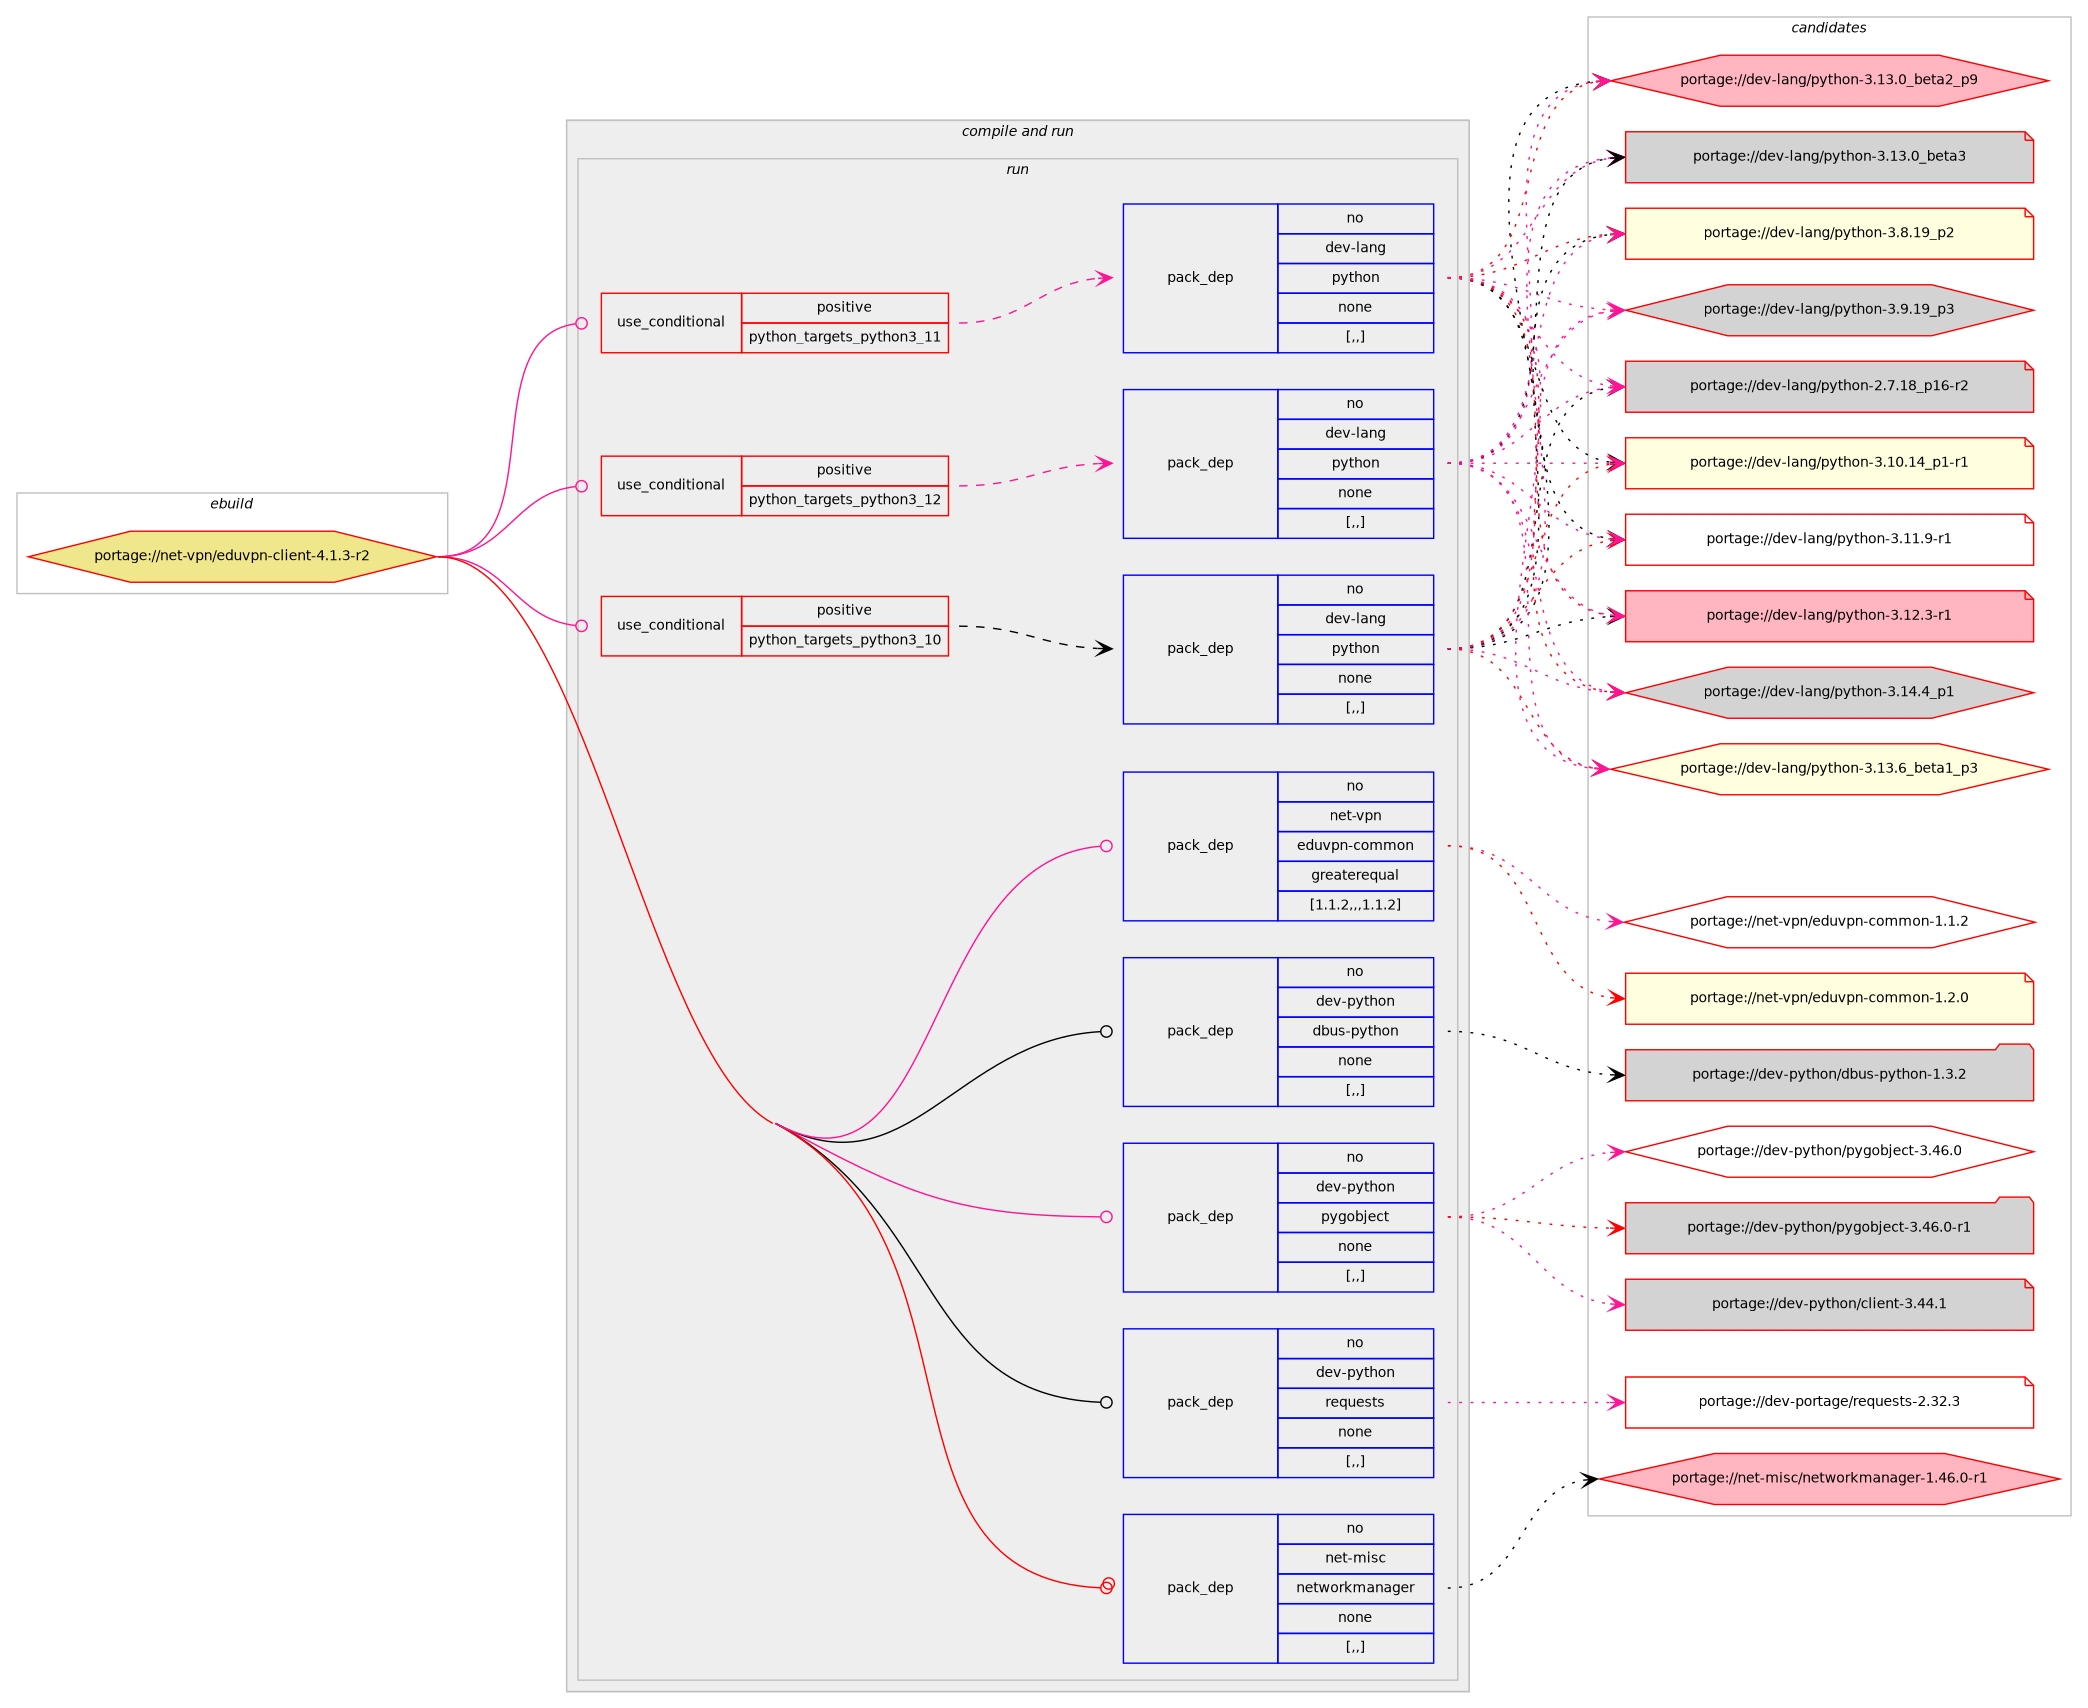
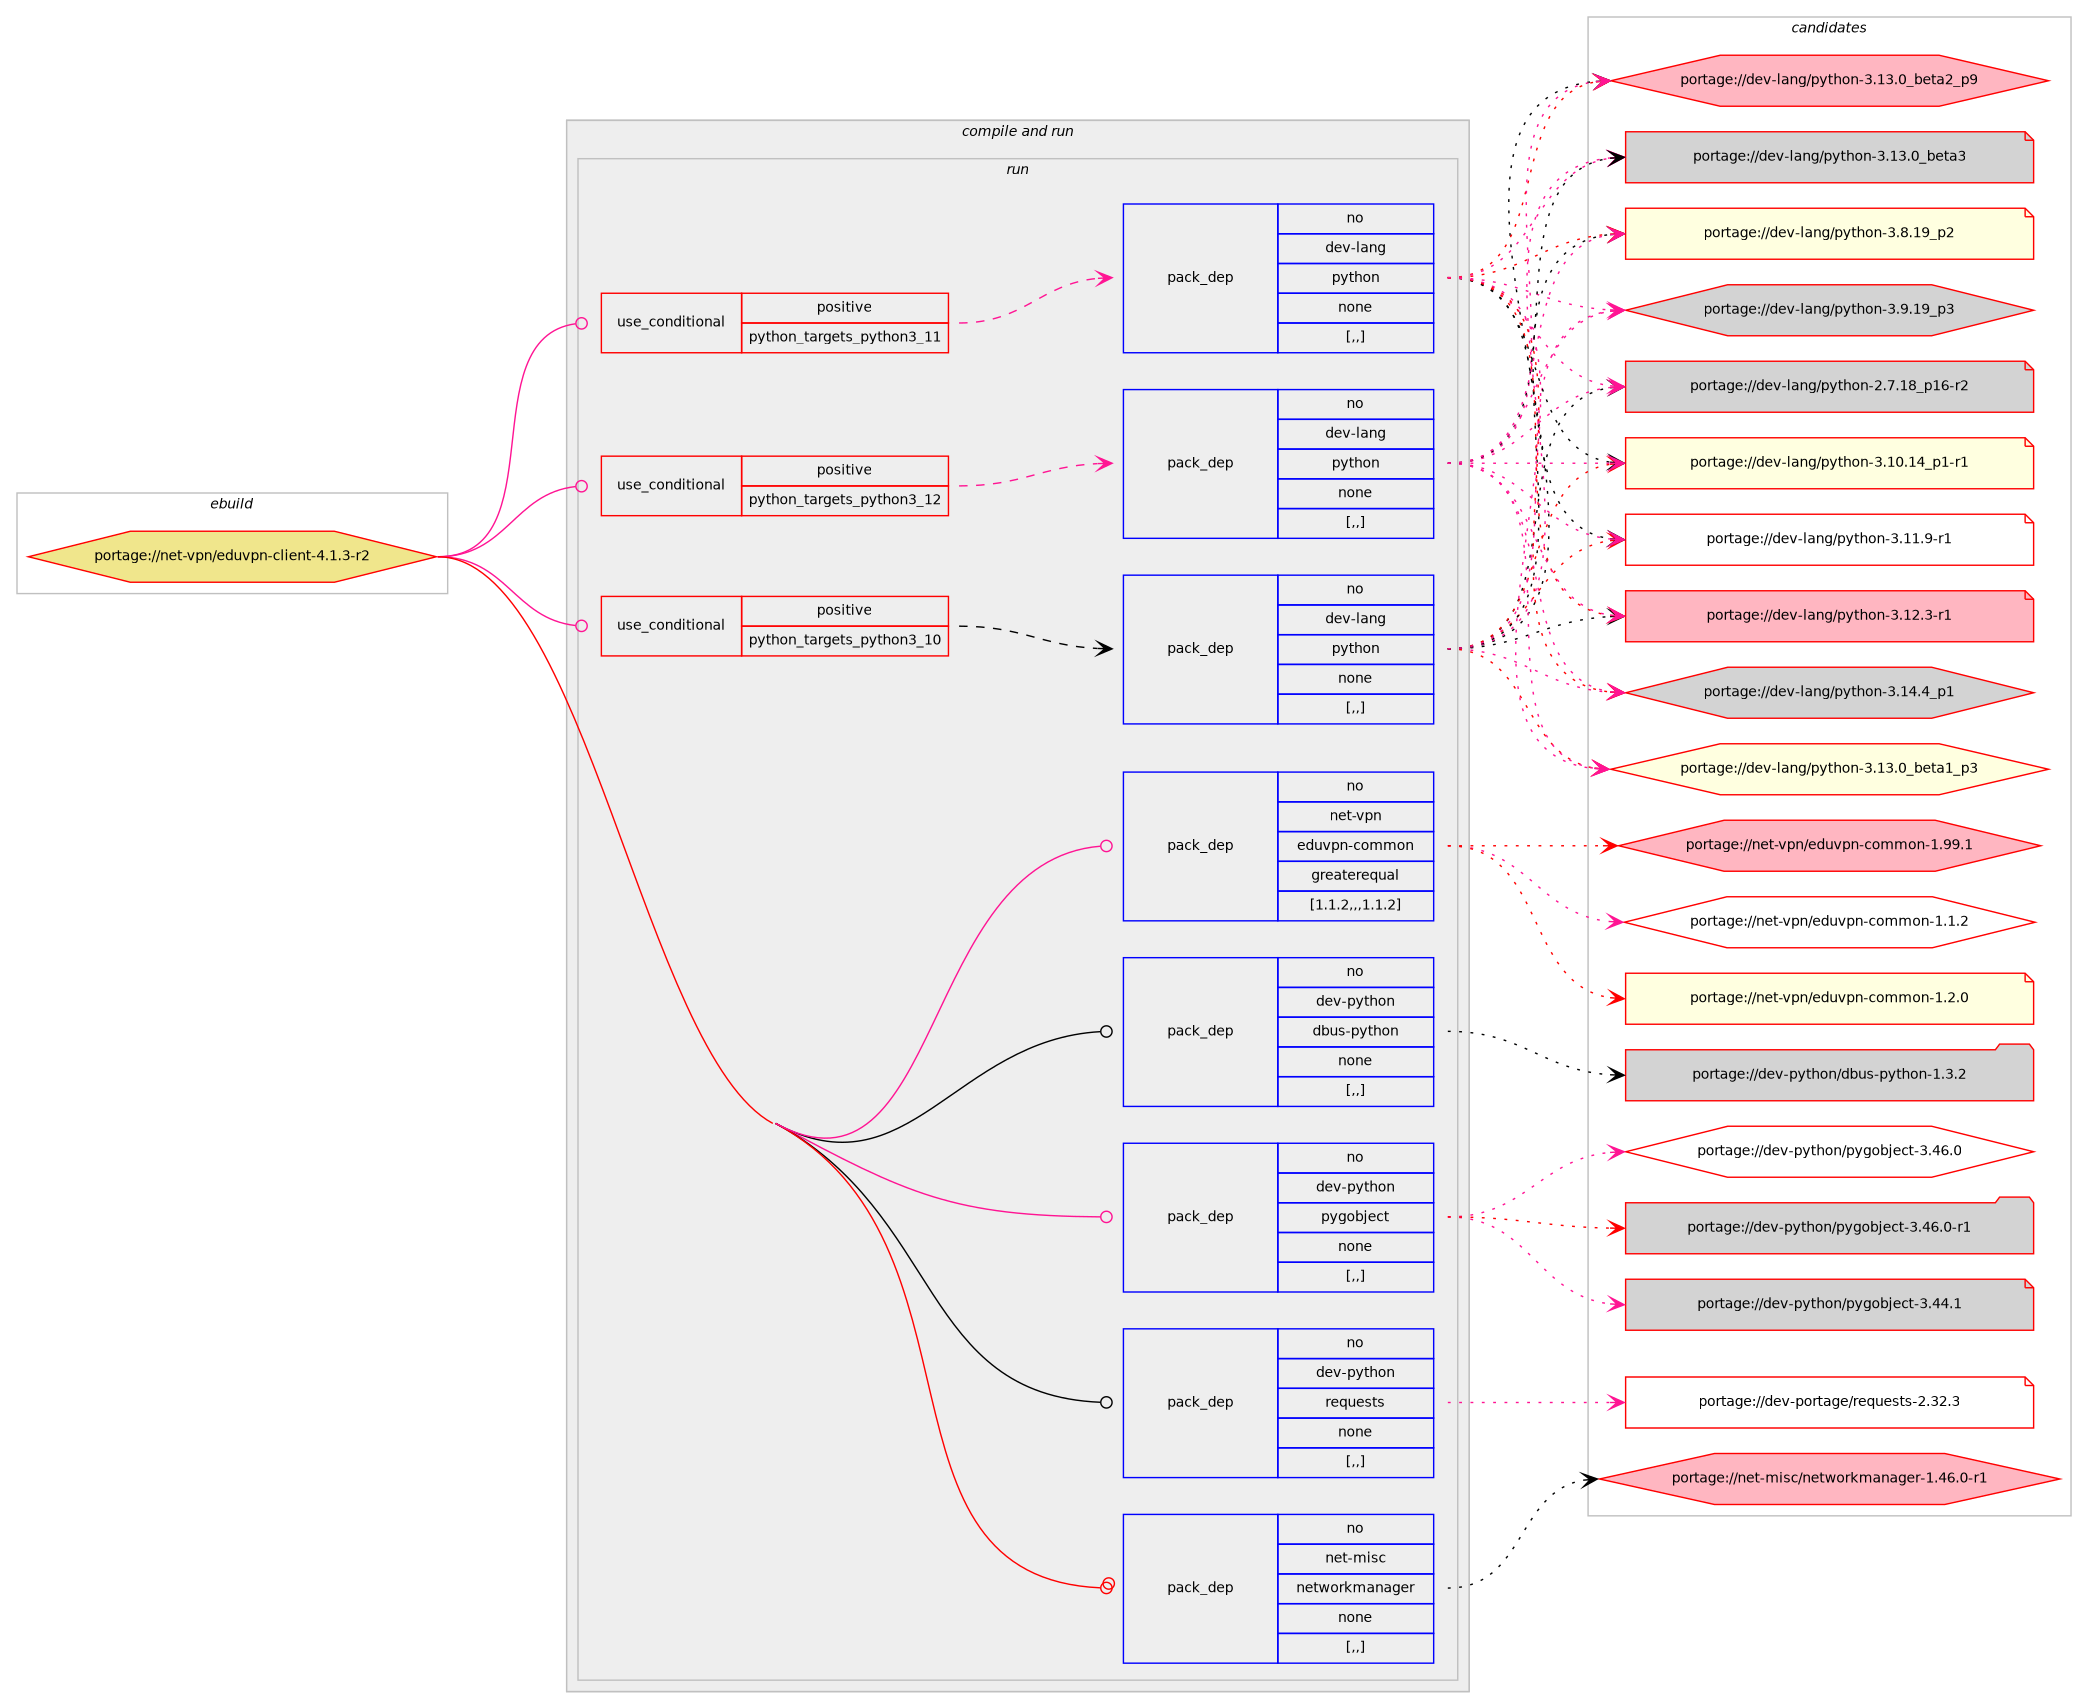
  digraph {
    compound=true
    concentrate=true
    fontname=Helvetica
    fontsize=10
    newrank=true
    rankdir=LR
    ranksep=1.5
    node [color=red fontname=Helvetica fontsize=10 shape=none style=filled]
    edge [arrowhead=vee color=deeppink headport=w style=dotted tailport=e weight=100]
    n1 [fillcolor=khaki label="portage://net-vpn/eduvpn-client-4.1.3-r2" shape=hexagon width=4]
    n2 [color=blue label=<<TABLE BORDER="0" CELLBORDER="1" CELLSPACING="0" CELLPADDING="4" WIDTH="220"><TR><TD ROWSPAN="6" CELLPADDING="30">pack_dep</TD></TR><TR><TD WIDTH="110">no</TD></TR><TR><TD>dev-lang</TD></TR><TR><TD>python</TD></TR><TR><TD>none</TD></TR><TR><TD>[,,]</TD></TR></TABLE>> style=""]
    n3 [label=<<TABLE BORDER="0" CELLBORDER="1" CELLSPACING="0" CELLPADDING="4"><TR><TD ROWSPAN="3" CELLPADDING="10">use_conditional</TD></TR><TR><TD>positive</TD></TR><TR><TD>python_targets_python3_10</TD></TR></TABLE>> style=""]
    n4 [color=blue label=<<TABLE BORDER="0" CELLBORDER="1" CELLSPACING="0" CELLPADDING="4" WIDTH="220"><TR><TD ROWSPAN="6" CELLPADDING="30">pack_dep</TD></TR><TR><TD WIDTH="110">no</TD></TR><TR><TD>dev-lang</TD></TR><TR><TD>python</TD></TR><TR><TD>none</TD></TR><TR><TD>[,,]</TD></TR></TABLE>> style=""]
    n5 [label=<<TABLE BORDER="0" CELLBORDER="1" CELLSPACING="0" CELLPADDING="4"><TR><TD ROWSPAN="3" CELLPADDING="10">use_conditional</TD></TR><TR><TD>positive</TD></TR><TR><TD>python_targets_python3_11</TD></TR></TABLE>> style=""]
    n6 [color=blue label=<<TABLE BORDER="0" CELLBORDER="1" CELLSPACING="0" CELLPADDING="4" WIDTH="220"><TR><TD ROWSPAN="6" CELLPADDING="30">pack_dep</TD></TR><TR><TD WIDTH="110">no</TD></TR><TR><TD>dev-lang</TD></TR><TR><TD>python</TD></TR><TR><TD>none</TD></TR><TR><TD>[,,]</TD></TR></TABLE>> style=""]
    n7 [label=<<TABLE BORDER="0" CELLBORDER="1" CELLSPACING="0" CELLPADDING="4"><TR><TD ROWSPAN="3" CELLPADDING="10">use_conditional</TD></TR><TR><TD>positive</TD></TR><TR><TD>python_targets_python3_12</TD></TR></TABLE>> style=""]
    n8 [color=blue label=<<TABLE BORDER="0" CELLBORDER="1" CELLSPACING="0" CELLPADDING="4" WIDTH="220"><TR><TD ROWSPAN="6" CELLPADDING="30">pack_dep</TD></TR><TR><TD WIDTH="110">no</TD></TR><TR><TD>dev-python</TD></TR><TR><TD>dbus-python</TD></TR><TR><TD>none</TD></TR><TR><TD>[,,]</TD></TR></TABLE>> style=""]
    n9 [color=blue label=<<TABLE BORDER="0" CELLBORDER="1" CELLSPACING="0" CELLPADDING="4" WIDTH="220"><TR><TD ROWSPAN="6" CELLPADDING="30">pack_dep</TD></TR><TR><TD WIDTH="110">no</TD></TR><TR><TD>dev-python</TD></TR><TR><TD>pygobject</TD></TR><TR><TD>none</TD></TR><TR><TD>[,,]</TD></TR></TABLE>> style=""]
    n10 [color=blue label=<<TABLE BORDER="0" CELLBORDER="1" CELLSPACING="0" CELLPADDING="4" WIDTH="220"><TR><TD ROWSPAN="6" CELLPADDING="30">pack_dep</TD></TR><TR><TD WIDTH="110">no</TD></TR><TR><TD>dev-python</TD></TR><TR><TD>requests</TD></TR><TR><TD>none</TD></TR><TR><TD>[,,]</TD></TR></TABLE>> style=""]
    n11 [color=blue label=<<TABLE BORDER="0" CELLBORDER="1" CELLSPACING="0" CELLPADDING="4" WIDTH="220"><TR><TD ROWSPAN="6" CELLPADDING="30">pack_dep</TD></TR><TR><TD WIDTH="110">no</TD></TR><TR><TD>net-misc</TD></TR><TR><TD>networkmanager</TD></TR><TR><TD>none</TD></TR><TR><TD>[,,]</TD></TR></TABLE>> style=""]
    n12 [color=blue label=<<TABLE BORDER="0" CELLBORDER="1" CELLSPACING="0" CELLPADDING="4" WIDTH="220"><TR><TD ROWSPAN="6" CELLPADDING="30">pack_dep</TD></TR><TR><TD WIDTH="110">no</TD></TR><TR><TD>net-vpn</TD></TR><TR><TD>eduvpn-common</TD></TR><TR><TD>greaterequal</TD></TR><TR><TD>[1.1.2,,,1.1.2]</TD></TR></TABLE>> style=""]
    n13 [fillcolor=lightgrey label="portage://dev-lang/python-2.7.18_p16-r2" shape=note width=4]
    n14 [fillcolor=lightyellow label="portage://dev-lang/python-3.10.14_p1-r1" shape=note width=4]
    n15 [fillcolor=white label="portage://dev-lang/python-3.11.9-r1" shape=note width=4]
    n16 [fillcolor=lightpink label="portage://dev-lang/python-3.12.3-r1" shape=note width=4]
    n17 [fillcolor=lightgrey label="portage://dev-lang/python-3.14.4_p1" shape=hexagon width=4]
-   n18 [fillcolor=lightyellow label="portage://dev-lang/python-3.13.6_beta1_p3" shape=hexagon width=4]
+   n18 [fillcolor=lightyellow label="portage://dev-lang/python-3.13.0_beta1_p3" shape=hexagon width=4]
    n19 [fillcolor=lightpink label="portage://dev-lang/python-3.13.0_beta2_p9" shape=hexagon width=4]
    n20 [fillcolor=lightgrey label="portage://dev-lang/python-3.13.0_beta3" shape=note width=4]
    n21 [fillcolor=lightyellow label="portage://dev-lang/python-3.8.19_p2" shape=note width=4]
    n22 [fillcolor=lightgrey label="portage://dev-lang/python-3.9.19_p3" shape=hexagon width=4]
    n23 [fillcolor=lightgrey label="portage://dev-python/dbus-python-1.3.2" shape=folder width=4]
-   n24 [fillcolor=lightgrey label="portage://dev-python/client-3.44.1" shape=note width=4]
+   n24 [fillcolor=lightgrey label="portage://dev-python/pygobject-3.44.1" shape=note width=4]
    n25 [fillcolor=white label="portage://dev-python/pygobject-3.46.0" shape=hexagon width=4]
    n26 [fillcolor=lightgrey label="portage://dev-python/pygobject-3.46.0-r1" shape=folder width=4]
    n27 [fillcolor=white label="portage://dev-portage/requests-2.32.3" shape=note width=4]
    n28 [fillcolor=lightpink label="portage://net-misc/networkmanager-1.46.0-r1" shape=hexagon width=4]
    n29 [fillcolor=white label="portage://net-vpn/eduvpn-common-1.1.2" shape=hexagon width=4]
    n30 [fillcolor=lightyellow label="portage://net-vpn/eduvpn-common-1.2.0" shape=note width=4]
+   n31 [fillcolor=lightpink label="portage://net-vpn/eduvpn-common-1.99.1" shape=hexagon width=4]
    subgraph cluster_1 {
      color=gray
      label=<<i>dependencies</i>>
      subgraph cluster_2 {
        color=gray
        fillcolor="#eeeeee"
        label=<<i>compile</i>>
        style=filled
      }
      subgraph cluster_3 {
        color=gray
        fillcolor="#eeeeee"
        label=<<i>compile and run</i>>
        style=filled
      }
      subgraph cluster_4 {
        color=gray
        fillcolor="#eeeeee"
        label=<<i>run</i>>
        style=filled
        subgraph sub_5 {
          color=gray
          fillcolor="#eeeeee"
          label=<<i>run</i>>
          style=filled
          n3
          subgraph sub_6 {
            color=gray
            fillcolor="#eeeeee"
            label=<<i>run</i>>
            style=filled
            n2
          }
        }
        subgraph sub_7 {
          color=gray
          fillcolor="#eeeeee"
          label=<<i>run</i>>
          style=filled
          n5
          subgraph sub_8 {
            color=gray
            fillcolor="#eeeeee"
            label=<<i>run</i>>
            style=filled
            n4
          }
        }
        subgraph sub_9 {
          color=gray
          fillcolor="#eeeeee"
          label=<<i>run</i>>
          style=filled
          n7
          subgraph sub_10 {
            color=gray
            fillcolor="#eeeeee"
            label=<<i>run</i>>
            style=filled
            n6
          }
        }
        subgraph sub_11 {
          color=gray
          fillcolor="#eeeeee"
          label=<<i>run</i>>
          style=filled
          n8
        }
        subgraph sub_12 {
          color=gray
          fillcolor="#eeeeee"
          label=<<i>run</i>>
          style=filled
          n9
        }
        subgraph sub_13 {
          color=gray
          fillcolor="#eeeeee"
          label=<<i>run</i>>
          style=filled
          n10
        }
        subgraph sub_14 {
          color=gray
          fillcolor="#eeeeee"
          label=<<i>run</i>>
          style=filled
          n11
        }
        subgraph sub_15 {
          color=gray
          fillcolor="#eeeeee"
          label=<<i>run</i>>
          style=filled
          n12
        }
      }
    }
    subgraph cluster_16 {
      color=gray
      label=<<i>ebuild</i>>
      n1
    }
    subgraph cluster_17 {
      color=gray
      label=<<i>candidates</i>>
      rank=same
      subgraph sub_18 {
        color=black
        label=<<i>candidates</i>>
        nodesep=1
        rank=same
        n13
        n14
        n15
        n16
        n17
        n18
        n19
        n20
        n21
        n22
      }
      subgraph sub_19 {
        color=black
        label=<<i>candidates</i>>
        nodesep=1
        rank=same
        n13
        n14
        n15
        n16
        n17
        n18
        n19
        n20
        n21
        n22
      }
      subgraph sub_20 {
        color=black
        label=<<i>candidates</i>>
        nodesep=1
        rank=same
        n13
        n14
        n15
        n16
        n17
        n18
        n19
        n20
        n21
        n22
      }
      subgraph sub_21 {
        color=black
        label=<<i>candidates</i>>
        nodesep=1
        rank=same
        n23
      }
      subgraph sub_22 {
        color=black
        label=<<i>candidates</i>>
        nodesep=1
        rank=same
        n24
        n25
        n26
      }
      subgraph sub_23 {
        color=black
        label=<<i>candidates</i>>
        nodesep=1
        rank=same
        n27
      }
      subgraph sub_24 {
        color=black
        label=<<i>candidates</i>>
        nodesep=1
        rank=same
        n28
      }
      subgraph sub_25 {
        color=black
        label=<<i>candidates</i>>
        nodesep=1
        rank=same
        n29
        n30
+       n31
      }
    }
    n1 -> n3 [arrowhead=odot style=solid weight=20]
    n1 -> n5 [arrowhead=odot style=solid weight=20]
    n1 -> n7 [arrowhead=odot style=solid weight=20]
    n1 -> n8 [arrowhead=odot color=black style=solid weight=20]
    n1 -> n9 [arrowhead=odot style=solid weight=20]
    n1 -> n10 [arrowhead=odot color=black style=solid weight=20]
    n1 -> n11 [arrowhead=odot color=red style=solid weight=20]
    n1 -> n12 [arrowhead=odot style=solid weight=20]
    n2 -> n13 [color=black]
    n2 -> n14 [color=red]
    n2 -> n15 [color=red]
    n2 -> n16 [color=black]
    n2 -> n17
    n2 -> n18 [color=red]
    n2 -> n19 [color=black]
    n2 -> n20
    n2 -> n21 [color=black]
    n2 -> n22
    n3 -> n2 [color=black style=dashed weight=20]
    n4 -> n13
    n4 -> n14 [color=black]
    n4 -> n15 [color=black]
    n4 -> n16 [color=red]
    n4 -> n17 [color=red]
    n4 -> n18
    n4 -> n19 [color=red]
    n4 -> n20
    n4 -> n21 [color=red]
    n4 -> n22
    n5 -> n4 [style=dashed weight=20]
    n6 -> n13
    n6 -> n14
    n6 -> n15
    n6 -> n16
    n6 -> n17
    n6 -> n18
    n6 -> n19
    n6 -> n20 [color=black]
    n6 -> n21
    n6 -> n22
    n7 -> n6 [style=dashed weight=20]
    n8 -> n23 [color=black]
    n9 -> n24
    n9 -> n25
    n9 -> n26 [color=red]
    n10 -> n27
    n11 -> n28 [color=black]
    n12 -> n29
    n12 -> n30 [color=red]
+   n12 -> n31 [color=red]
  }
